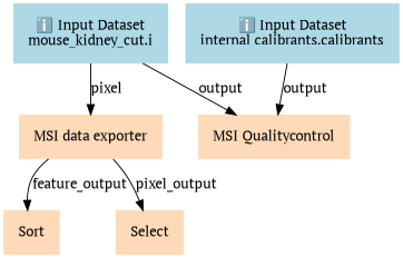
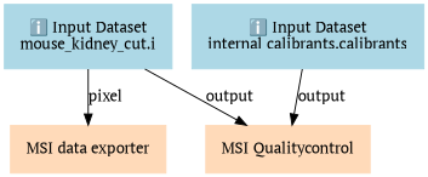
  digraph {
    fontname="PT Serif"
    node [color=peachpuff fontname="PT Serif" margin="0.2,0.2" shape=box style=filled]
    edge [fontname="PT Serif"]
    n1 [color=lightblue label="ℹ️ Input Dataset\nmouse_kidney_cut.i"]
    n2 [label="MSI data exporter"]
    n3 [label="MSI Qualitycontrol"]
-   n4 [label=Sort]
-   n5 [label=Select]
    n6 [color=lightblue label="ℹ️ Input Dataset\ninternal calibrants.calibrants"]
    n1 -> n2 [label=pixel]
    n1 -> n3 [label=output]
-   n2 -> n4 [label=feature_output]
-   n2 -> n5 [label=pixel_output]
    n6 -> n3 [label=output]
  }
